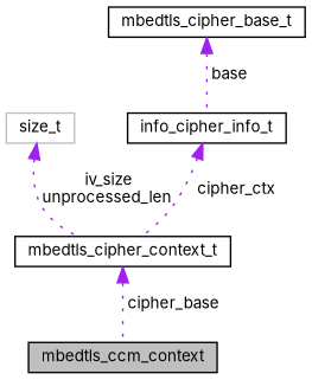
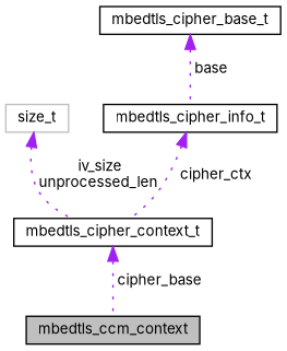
  digraph {
    fontname=Inter
    node [color=black fillcolor=white fontname=Inter fontsize=10 shape=record style=filled]
    edge [color=purple dir=back fontname=Inter fontsize=10 labelfontname=Helvetica labelfontsize=10 style=dotted]
    n1 [fillcolor=grey75 fontcolor=black height=0.2 label=mbedtls_ccm_context width=0.4]
    n2 [height=0.2 label=mbedtls_cipher_context_t width=0.4]
    n3 [color=grey75 height=0.2 label=size_t width=0.4]
-   n4 [height=0.2 label=info_cipher_info_t width=0.4]
+   n4 [height=0.2 label=mbedtls_cipher_info_t width=0.4]
    n5 [height=0.2 label=mbedtls_cipher_base_t width=0.4]
    n2 -> n1 [label=" cipher_base"]
    n3 -> n2 [label=" iv_size\nunprocessed_len"]
    n4 -> n2 [label=" cipher_ctx"]
    n5 -> n4 [label=" base"]
  }
